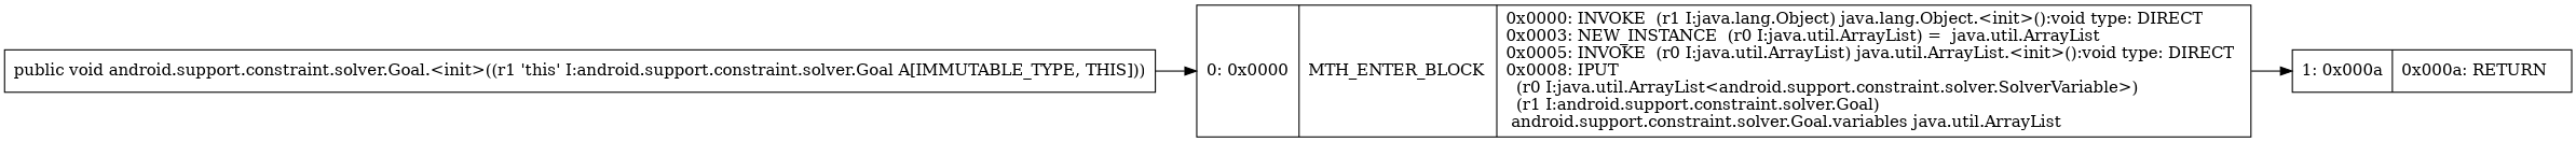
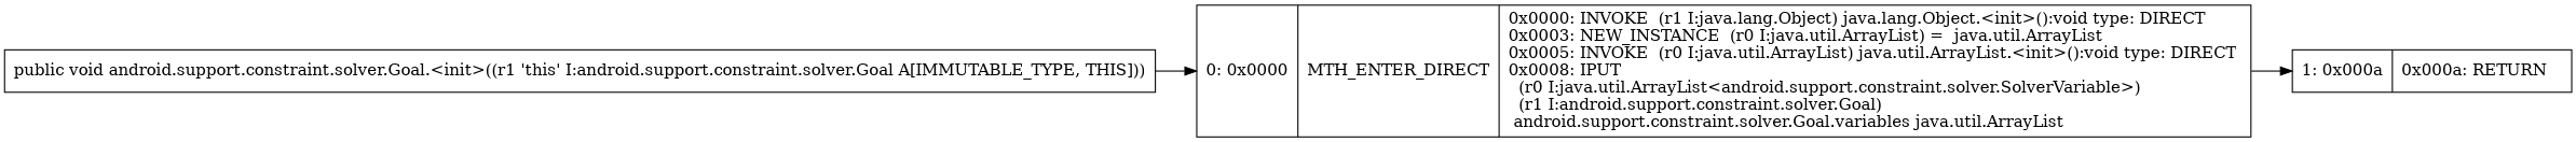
  digraph {
    rankdir=LR
    fontname="DejaVu Serif"
    node [shape=record fontname="DejaVu Serif"]
    edge [fontname="DejaVu Serif"]
-   n1 [label="{0\:\ 0x0000|MTH_ENTER_BLOCK\l|0x0000: INVOKE  (r1 I:java.lang.Object) java.lang.Object.\<init\>():void type: DIRECT \l0x0003: NEW_INSTANCE  (r0 I:java.util.ArrayList) =  java.util.ArrayList \l0x0005: INVOKE  (r0 I:java.util.ArrayList) java.util.ArrayList.\<init\>():void type: DIRECT \l0x0008: IPUT  \l  (r0 I:java.util.ArrayList\<android.support.constraint.solver.SolverVariable\>)\l  (r1 I:android.support.constraint.solver.Goal)\l android.support.constraint.solver.Goal.variables java.util.ArrayList \l}"]
+   n1 [label="{0\:\ 0x0000|MTH_ENTER_DIRECT\l|0x0000: INVOKE  (r1 I:java.lang.Object) java.lang.Object.\<init\>():void type: DIRECT \l0x0003: NEW_INSTANCE  (r0 I:java.util.ArrayList) =  java.util.ArrayList \l0x0005: INVOKE  (r0 I:java.util.ArrayList) java.util.ArrayList.\<init\>():void type: DIRECT \l0x0008: IPUT  \l  (r0 I:java.util.ArrayList\<android.support.constraint.solver.SolverVariable\>)\l  (r1 I:android.support.constraint.solver.Goal)\l android.support.constraint.solver.Goal.variables java.util.ArrayList \l}"]
    n2 [label="{1\:\ 0x000a|0x000a: RETURN   \l}"]
    n3 [label="{public void android.support.constraint.solver.Goal.\<init\>((r1 'this' I:android.support.constraint.solver.Goal A[IMMUTABLE_TYPE, THIS])) }"]
    n1 -> n2
    n3 -> n1
  }
